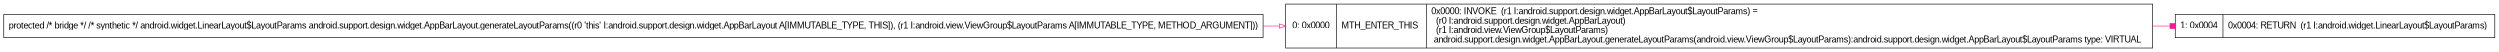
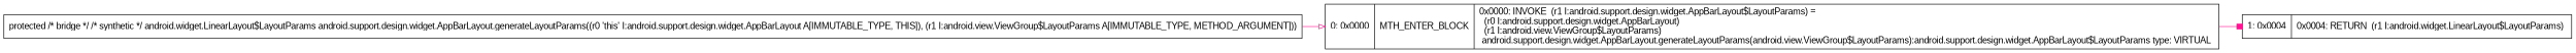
  digraph {
    rankdir=LR
    fontname="Liberation Sans"
    node [shape=record fontname="Liberation Sans"]
    edge [color=deeppink fontname="Liberation Sans"]
-   n1 [label="{0\:\ 0x0000|MTH_ENTER_THIS\l|0x0000: INVOKE  (r1 I:android.support.design.widget.AppBarLayout$LayoutParams) = \l  (r0 I:android.support.design.widget.AppBarLayout)\l  (r1 I:android.view.ViewGroup$LayoutParams)\l android.support.design.widget.AppBarLayout.generateLayoutParams(android.view.ViewGroup$LayoutParams):android.support.design.widget.AppBarLayout$LayoutParams type: VIRTUAL \l}"]
+   n1 [label="{0\:\ 0x0000|MTH_ENTER_BLOCK\l|0x0000: INVOKE  (r1 I:android.support.design.widget.AppBarLayout$LayoutParams) = \l  (r0 I:android.support.design.widget.AppBarLayout)\l  (r1 I:android.view.ViewGroup$LayoutParams)\l android.support.design.widget.AppBarLayout.generateLayoutParams(android.view.ViewGroup$LayoutParams):android.support.design.widget.AppBarLayout$LayoutParams type: VIRTUAL \l}"]
    n2 [label="{1\:\ 0x0004|0x0004: RETURN  (r1 I:android.widget.LinearLayout$LayoutParams) \l}"]
    n3 [label="{protected \/* bridge *\/ \/* synthetic *\/ android.widget.LinearLayout$LayoutParams android.support.design.widget.AppBarLayout.generateLayoutParams((r0 'this' I:android.support.design.widget.AppBarLayout A[IMMUTABLE_TYPE, THIS]), (r1 I:android.view.ViewGroup$LayoutParams A[IMMUTABLE_TYPE, METHOD_ARGUMENT])) }"]
    n1 -> n2 [arrowhead=box]
    n3 -> n1 [arrowhead=onormal]
  }
